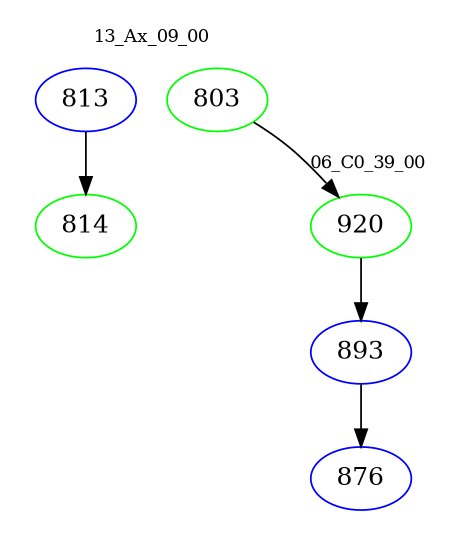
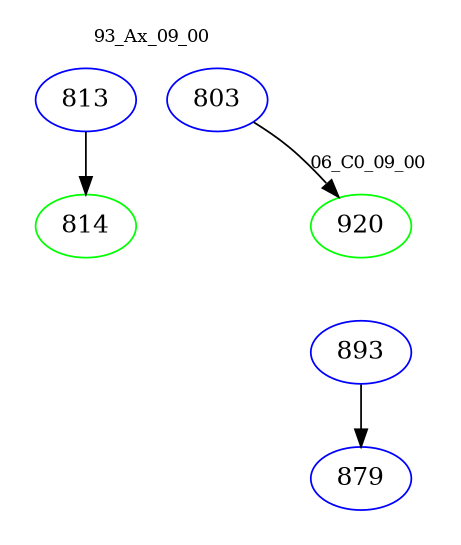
  digraph {
    node [color=green]
    edge [color=black]
-   n1 [label=803]
+   n1 [color=blue label=803]
    n2 [color=blue label=813]
    n3 [label=814]
    n4 [label=920]
    n5 [color=blue label=893]
-   n6 [color=blue label=876]
+   n6 [color=blue label=879]
    subgraph cluster_1 {
      color=white
      fontsize=10
-     label="13_Ax_09_00"
+     label="93_Ax_09_00"
      n1
      n2
      n3
    }
    subgraph cluster_2 {
      color=white
      fontsize=10
-     label="06_C0_39_00"
+     label="06_C0_09_00"
      n4
      n5
      n6
    }
    n1 -> n4
    n2 -> n3
-   n4 -> n5
    n5 -> n6
  }
